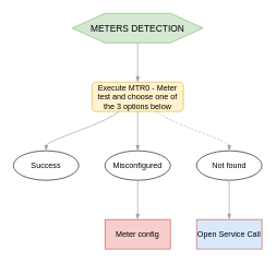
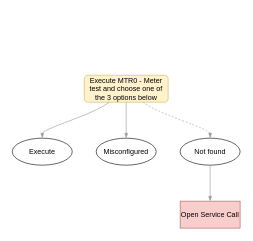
  <mxCell id="0" />
  <mxCell id="1" parent="0" />
- <mxCell id="2" value="METERS DETECTION" style="whiteSpace=wrap;shape=hexagon;fillColor=#d5e8d4;strokeColor=#82b366;perimeter=hexagonPerimeter;fontSize=14;" vertex="1" parent="1"><mxGeometry x="110" y="20" width="200" height="45" as="geometry" /></mxCell>
  <mxCell id="3" value="Execute MTR0 - Meter test and choose one of the 3 options below" style="whiteSpace=wrap;rounded=1;fillColor=#fff2cc;strokeColor=#d6b656" vertex="1" parent="1"><mxGeometry x="140" y="125" width="140" height="45" as="geometry" /></mxCell>
- <mxCell id="4" value="Success" style="whiteSpace=wrap;shape=ellipse;fillColor=#ffffff;strokeColor=#000000;perimeter=ellipsePerimeter;" vertex="1" parent="1"><mxGeometry x="20" y="230" width="100" height="45" as="geometry" /></mxCell>
+ <mxCell id="4" value="Execute" style="whiteSpace=wrap;shape=ellipse;fillColor=#ffffff;strokeColor=#000000;perimeter=ellipsePerimeter;" vertex="1" parent="1"><mxGeometry x="20" y="230" width="100" height="45" as="geometry" /></mxCell>
  <mxCell id="5" value="Misconfigured" style="whiteSpace=wrap;shape=ellipse;fillColor=#ffffff;strokeColor=#000000;perimeter=ellipsePerimeter;" vertex="1" parent="1"><mxGeometry x="160" y="230" width="100" height="45" as="geometry" /></mxCell>
  <mxCell id="6" value="Not found" style="whiteSpace=wrap;shape=ellipse;fillColor=#ffffff;strokeColor=#000000;perimeter=ellipsePerimeter;" vertex="1" parent="1"><mxGeometry x="300" y="230" width="100" height="45" as="geometry" /></mxCell>
- <mxCell id="7" value="Meter config" style="whiteSpace=wrap;rounded=0;fillColor=#f8cecc;strokeColor=#b85450" vertex="1" parent="1"><mxGeometry x="160" y="335" width="100" height="45" as="geometry" /></mxCell>
- <mxCell id="8" value="Open Service Call" style="whiteSpace=wrap;rounded=0;fillColor=#dae8fc;strokeColor=#b85450;" vertex="1" parent="1"><mxGeometry x="300" y="335" width="100" height="45" as="geometry" /></mxCell>
- <mxCell id="9" value="" style="curved=1;endArrow=blockThin;startArrow=none;strokeColor=#999999;endFill=1;" edge="1" parent="1" source="2" target="3"><mxGeometry relative="1" as="geometry"><Array as="points"><mxPoint x="210" y="77" /><mxPoint x="210" y="113" /></Array></mxGeometry></mxCell>
+ <mxCell id="8" value="Open Service Call" style="whiteSpace=wrap;rounded=0;fillColor=#f8cecc;strokeColor=#b85450" vertex="1" parent="1"><mxGeometry x="300" y="335" width="100" height="45" as="geometry" /></mxCell>
  <mxCell id="10" value="" style="curved=1;endArrow=blockThin;startArrow=none;strokeColor=#999999;endFill=1;" edge="1" parent="1" source="3" target="4"><mxGeometry relative="1" as="geometry"><Array as="points"><mxPoint x="166.667" y="182" /><mxPoint x="70" y="218" /></Array></mxGeometry></mxCell>
  <mxCell id="11" value="" style="curved=1;endArrow=blockThin;startArrow=none;strokeColor=#999999;endFill=1;" edge="1" parent="1" source="3" target="5"><mxGeometry relative="1" as="geometry"><Array as="points"><mxPoint x="210" y="184" /><mxPoint x="210" y="218" /></Array></mxGeometry></mxCell>
  <mxCell id="12" value="" style="curved=1;endArrow=blockThin;startArrow=none;strokeColor=#999999;endFill=1;dashed=1;" edge="1" parent="1" source="3" target="6"><mxGeometry relative="1" as="geometry"><Array as="points"><mxPoint x="253.333" y="182" /><mxPoint x="350" y="218" /></Array></mxGeometry></mxCell>
- <mxCell id="13" value="" style="curved=1;endArrow=blockThin;startArrow=none;strokeColor=#999999;endFill=1;" edge="1" parent="1" source="5" target="7"><mxGeometry relative="1" as="geometry"><Array as="points"><mxPoint x="210" y="287" /><mxPoint x="210" y="323" /></Array></mxGeometry></mxCell>
  <mxCell id="14" value="" style="curved=1;endArrow=blockThin;startArrow=none;strokeColor=#999999;endFill=1;" edge="1" parent="1" source="6" target="8"><mxGeometry relative="1" as="geometry"><Array as="points"><mxPoint x="350" y="287" /><mxPoint x="350" y="323" /></Array></mxGeometry></mxCell>
